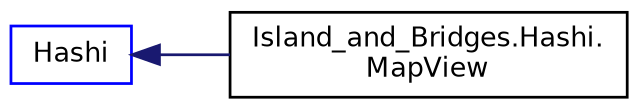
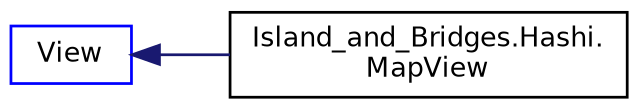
  digraph {
    rankdir=LR
    node [fillcolor=white fontname=Helvetica fontsize=10 shape=record style=filled]
-   n1 [color=blue height=0.2 label=Hashi width=0.4]
+   n1 [color=blue height=0.2 label=View width=0.4]
    n2 [color=black height=0.2 label="Island_and_Bridges.Hashi.\lMapView" width=0.4]
    n1 -> n2 [color=midnightblue dir=back fontname=Helvetica fontsize=10 labelfontname=Helvetica labelfontsize=10 style=solid]
  }
